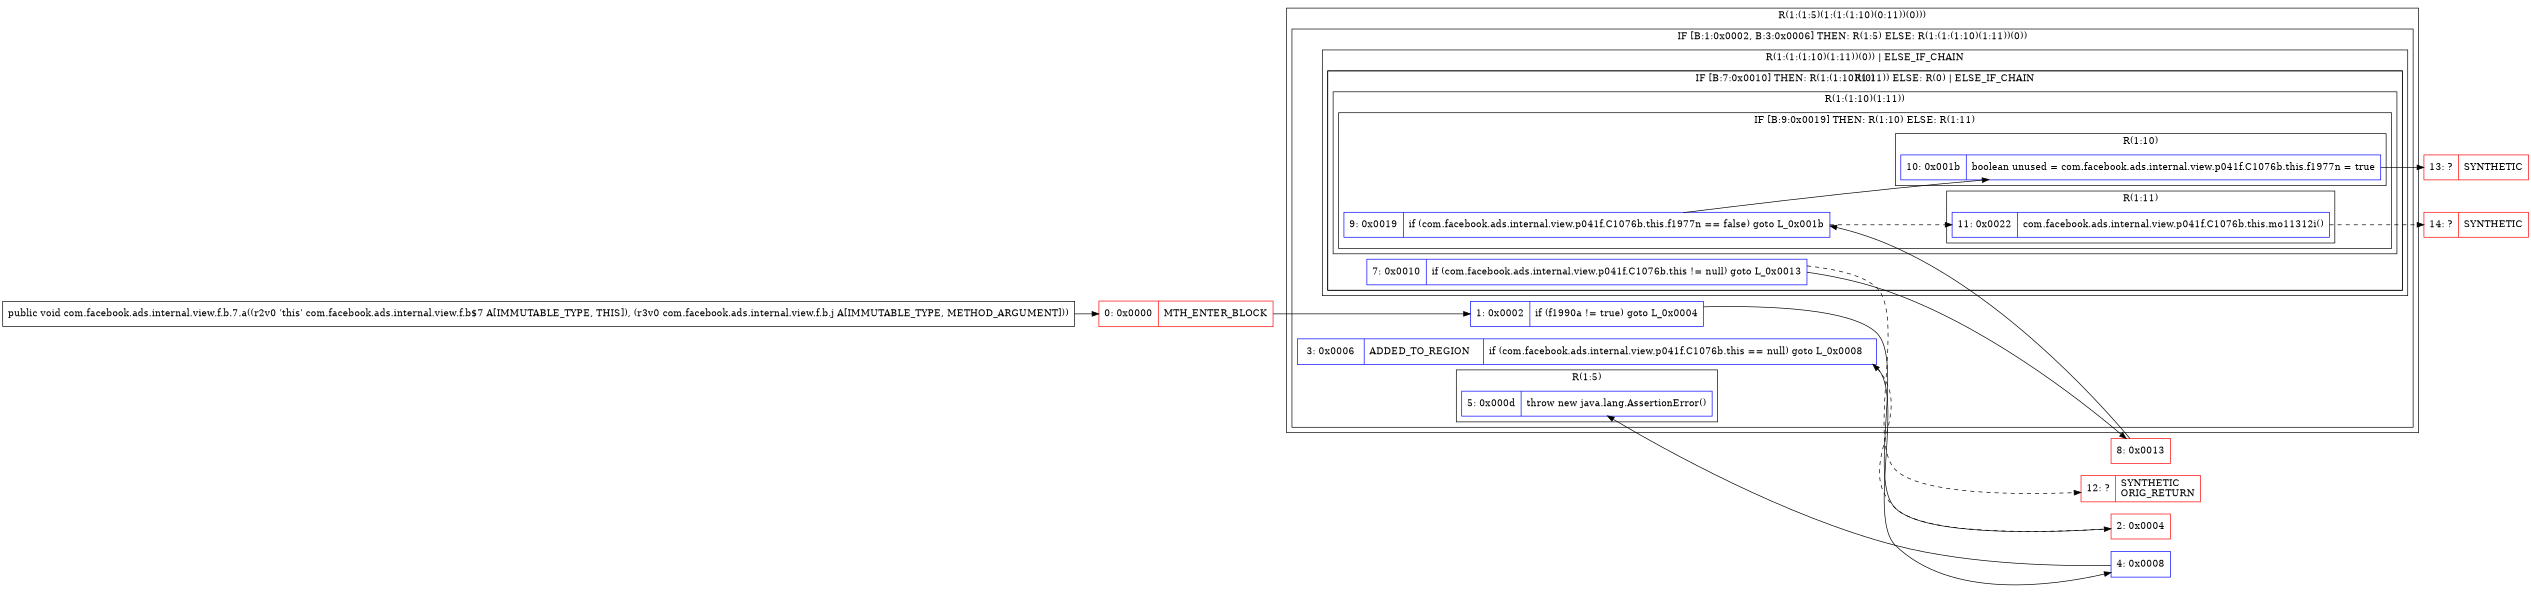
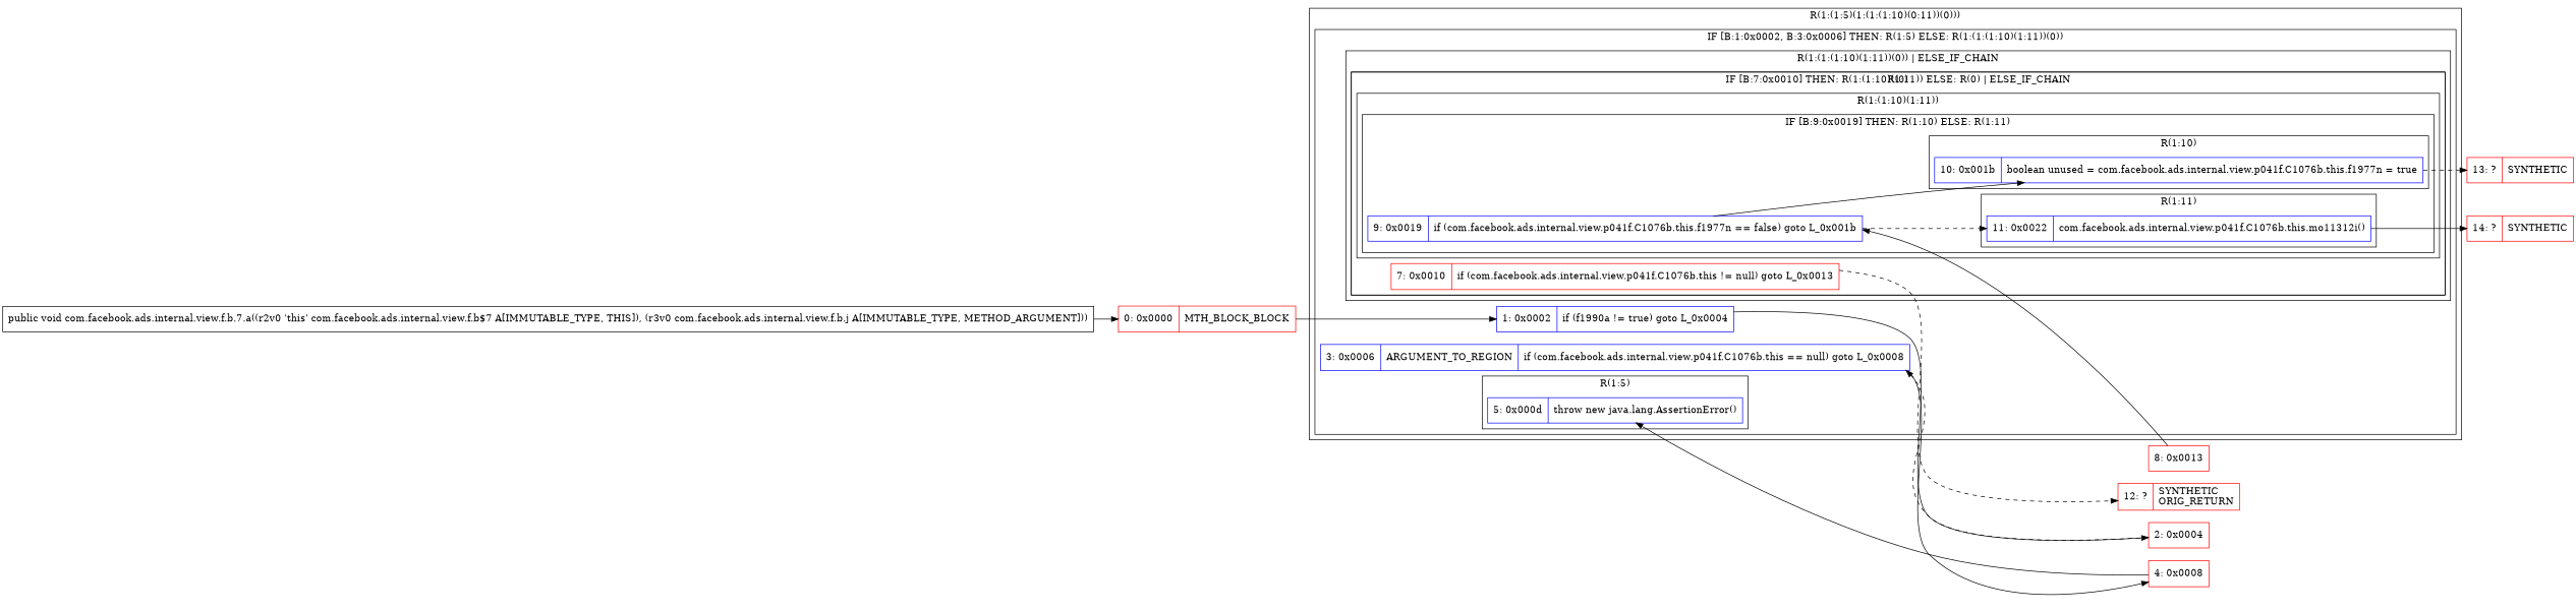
  digraph {
    rankdir=LR
    node [color=blue shape=record]
    n1 [label="{5\:\ 0x000d|throw new java.lang.AssertionError()\l}"]
    n2 [label="{10\:\ 0x001b|boolean unused = com.facebook.ads.internal.view.p041f.C1076b.this.f1977n = true\l}"]
    n3 [label="{11\:\ 0x0022|com.facebook.ads.internal.view.p041f.C1076b.this.mo11312i()\l}"]
    n4 [label="{9\:\ 0x0019|if (com.facebook.ads.internal.view.p041f.C1076b.this.f1977n == false) goto L_0x001b\l}"]
-   n5 [label="{7\:\ 0x0010|if (com.facebook.ads.internal.view.p041f.C1076b.this != null) goto L_0x0013\l}"]
+   n5 [color=red label="{7\:\ 0x0010|if (com.facebook.ads.internal.view.p041f.C1076b.this != null) goto L_0x0013\l}"]
    n6 [label="{1\:\ 0x0002|if (f1990a != true) goto L_0x0004\l}"]
-   n7 [label="{3\:\ 0x0006|ADDED_TO_REGION\l|if (com.facebook.ads.internal.view.p041f.C1076b.this == null) goto L_0x0008\l}"]
+   n7 [label="{3\:\ 0x0006|ARGUMENT_TO_REGION\l|if (com.facebook.ads.internal.view.p041f.C1076b.this == null) goto L_0x0008\l}"]
    n8 [color=red label="{13\:\ ?|SYNTHETIC\l}"]
    n9 [color=red label="{14\:\ ?|SYNTHETIC\l}"]
    n10 [color=red label="{8\:\ 0x0013}"]
    n11 [color=red label="{12\:\ ?|SYNTHETIC\lORIG_RETURN\l}"]
    n12 [color=red label="{2\:\ 0x0004}"]
-   n13 [label="{4\:\ 0x0008}"]
-   n14 [color=red label="{0\:\ 0x0000|MTH_ENTER_BLOCK\l}"]
+   n13 [color=red label="{4\:\ 0x0008}"]
+   n14 [color=red label="{0\:\ 0x0000|MTH_BLOCK_BLOCK\l}"]
    n15 [label="{public void com.facebook.ads.internal.view.f.b.7.a((r2v0 'this' com.facebook.ads.internal.view.f.b$7 A[IMMUTABLE_TYPE, THIS]), (r3v0 com.facebook.ads.internal.view.f.b.j A[IMMUTABLE_TYPE, METHOD_ARGUMENT])) }" color=""]
    subgraph cluster_1 {
      label="R(1:(1:5)(1:(1:(1:10)(0:11))(0)))"
      subgraph cluster_2 {
        label="IF [B:1:0x0002, B:3:0x0006] THEN: R(1:5) ELSE: R(1:(1:(1:10)(1:11))(0))"
        n6
        n7
        subgraph cluster_3 {
          label="R(1:5)"
          n1
        }
        subgraph cluster_4 {
          label="R(1:(1:(1:10)(1:11))(0)) | ELSE_IF_CHAIN\l"
          subgraph cluster_5 {
            label="IF [B:7:0x0010] THEN: R(1:(1:10)(1:11)) ELSE: R(0) | ELSE_IF_CHAIN\l"
            n5
            subgraph cluster_6 {
              label="R(1:(1:10)(1:11))"
              subgraph cluster_7 {
                label="IF [B:9:0x0019] THEN: R(1:10) ELSE: R(1:11)"
                n4
                subgraph cluster_8 {
                  label="R(1:10)"
                  n2
                }
                subgraph cluster_9 {
                  label="R(1:11)"
                  n3
                }
              }
            }
            subgraph cluster_10 {
              label="R(0)"
            }
          }
        }
      }
    }
-   n2 -> n8
-   n3 -> n9 [style=dashed]
+   n2 -> n8 [style=dashed]
+   n3 -> n9
    n4 -> n2
    n4 -> n3 [style=dashed]
-   n5 -> n10
    n5 -> n11 [style=dashed]
    n6 -> n12
    n7 -> n13
    n10 -> n4
    n12 -> n7 [style=dashed]
    n13 -> n1
    n14 -> n6
    n15 -> n14
  }
